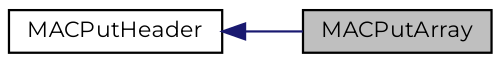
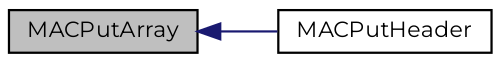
  digraph {
    rankdir=LR
    fontname=Montserrat
    node [color=black fontname=Montserrat fontsize=10 shape=record style=filled]
    n1 [fillcolor=grey75 fontcolor=black height=0.2 label=MACPutArray width=0.4]
    n2 [fillcolor=white height=0.2 label=MACPutHeader width=0.4]
-   n2 -> n1 [color=midnightblue dir=back fontname=Montserrat fontsize=10 labelfontname=Helvetica labelfontsize=10 style=solid]
+   n1 -> n2 [color=midnightblue dir=back fontname=Montserrat fontsize=10 labelfontname=Helvetica labelfontsize=10 style=solid]
  }
